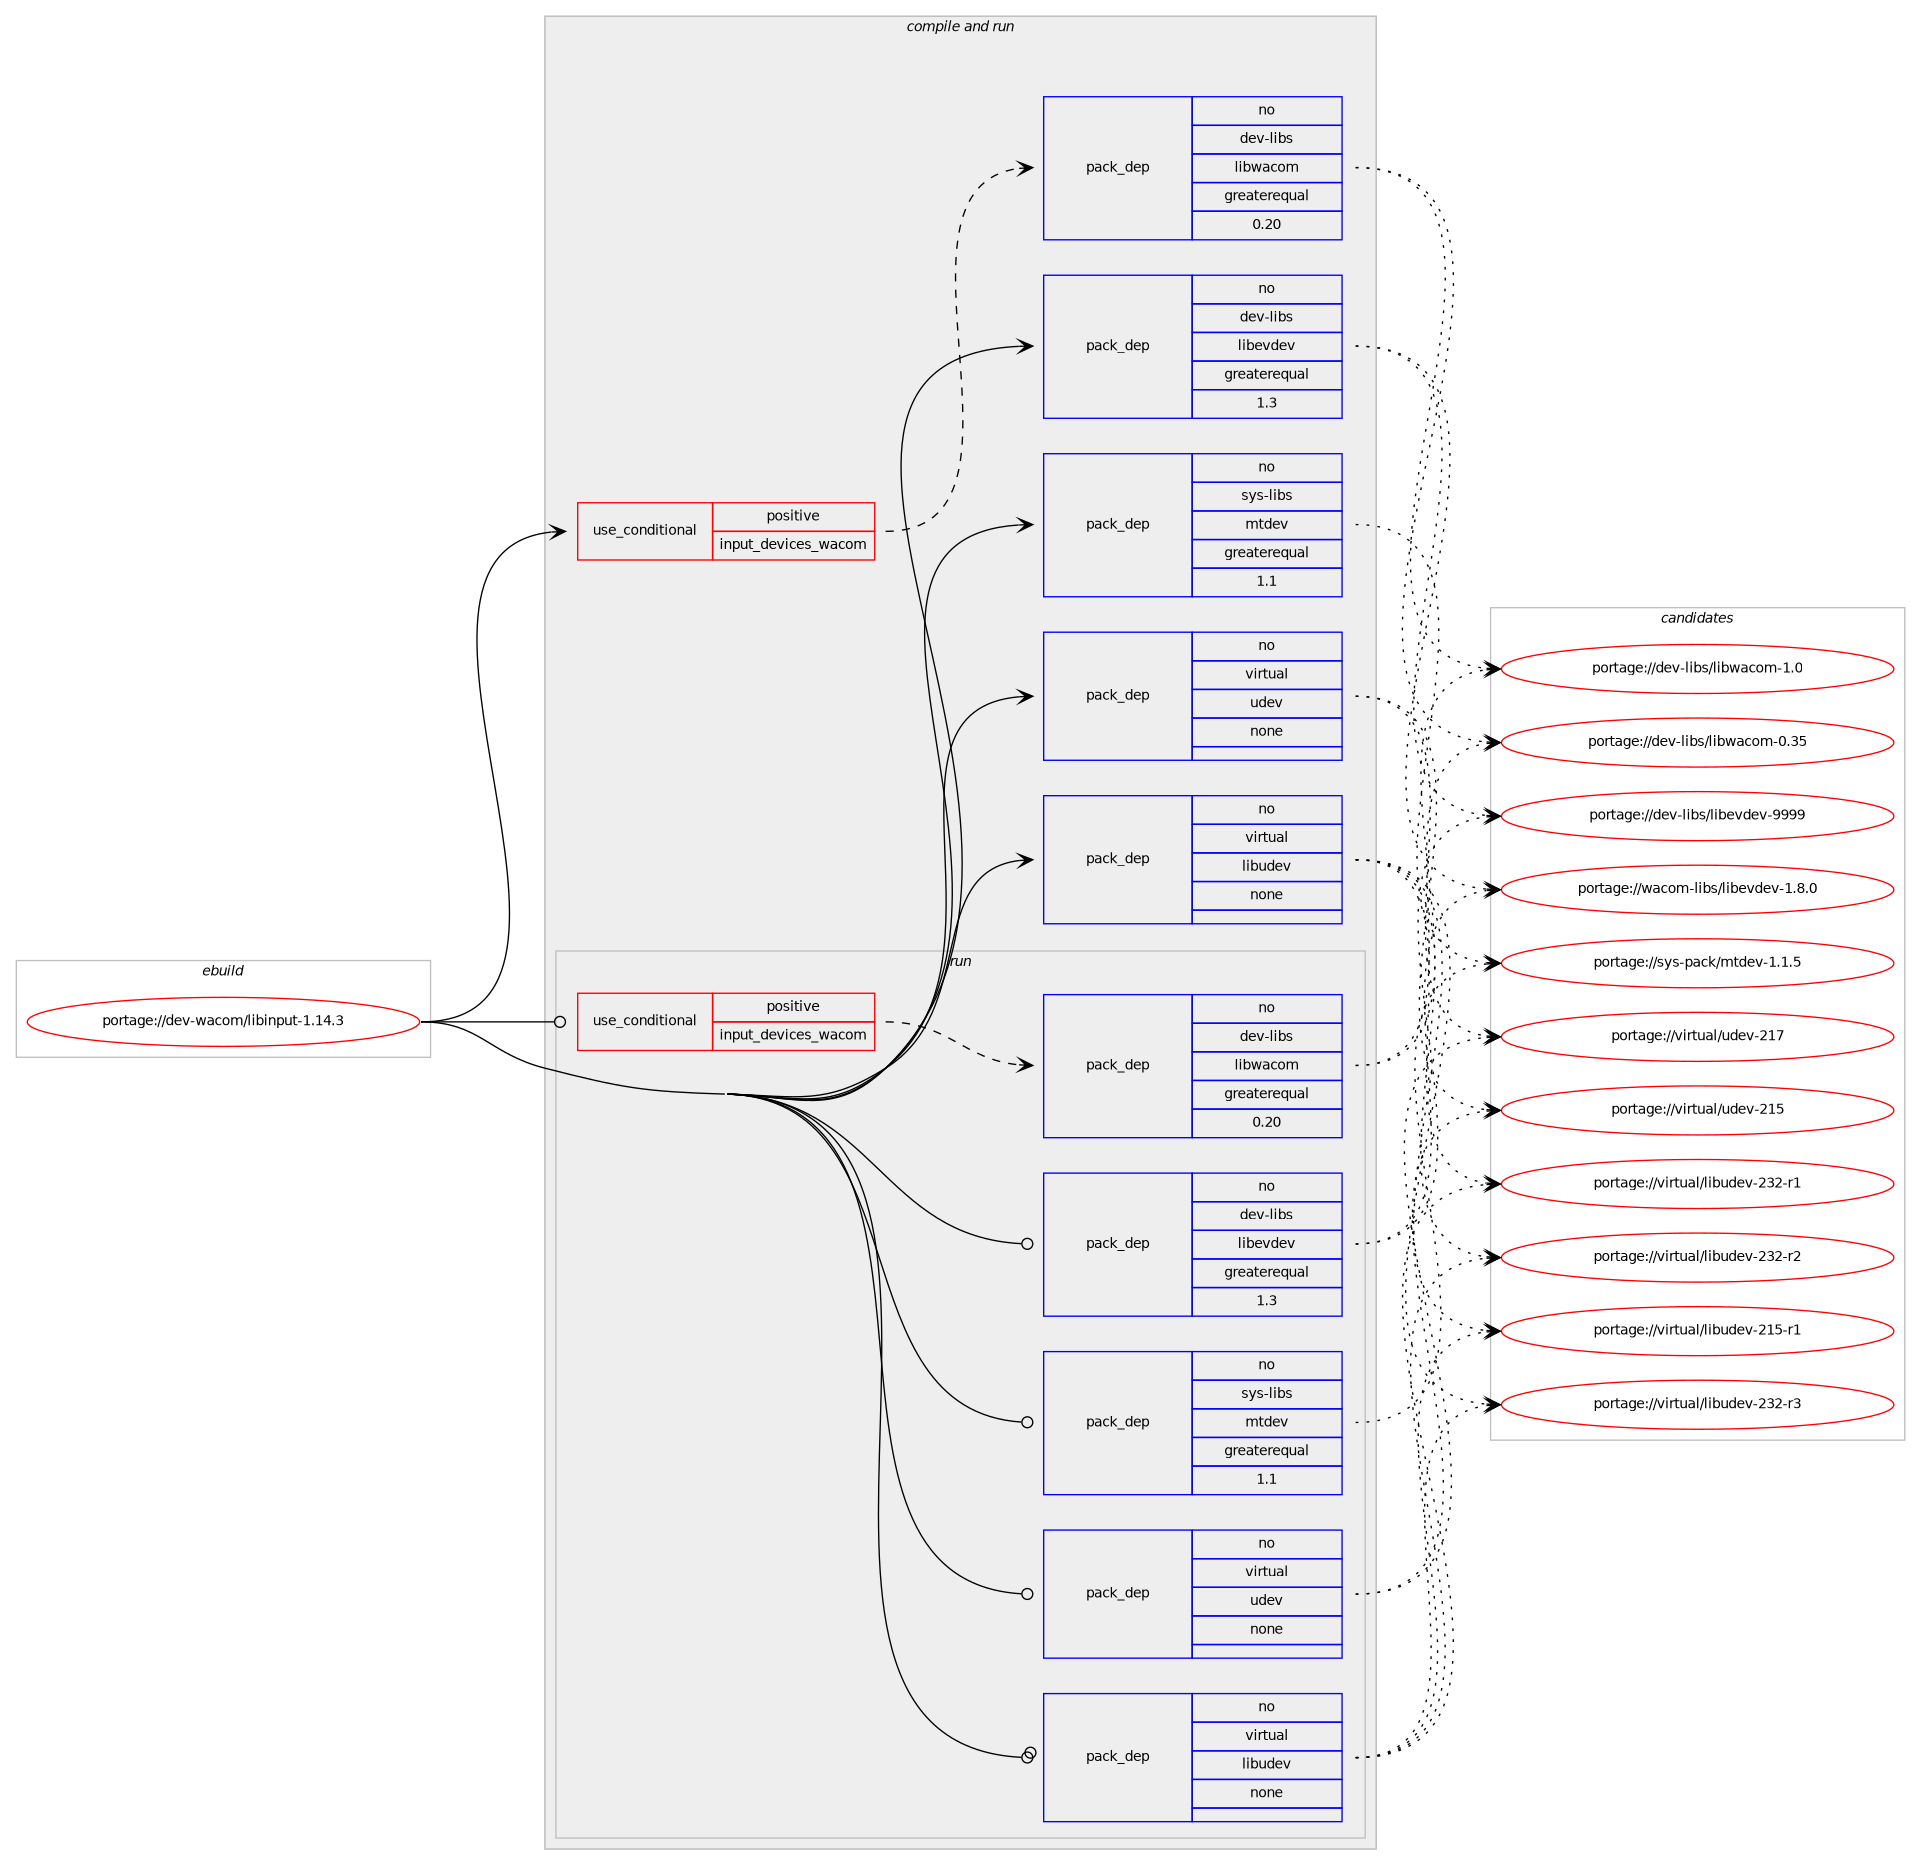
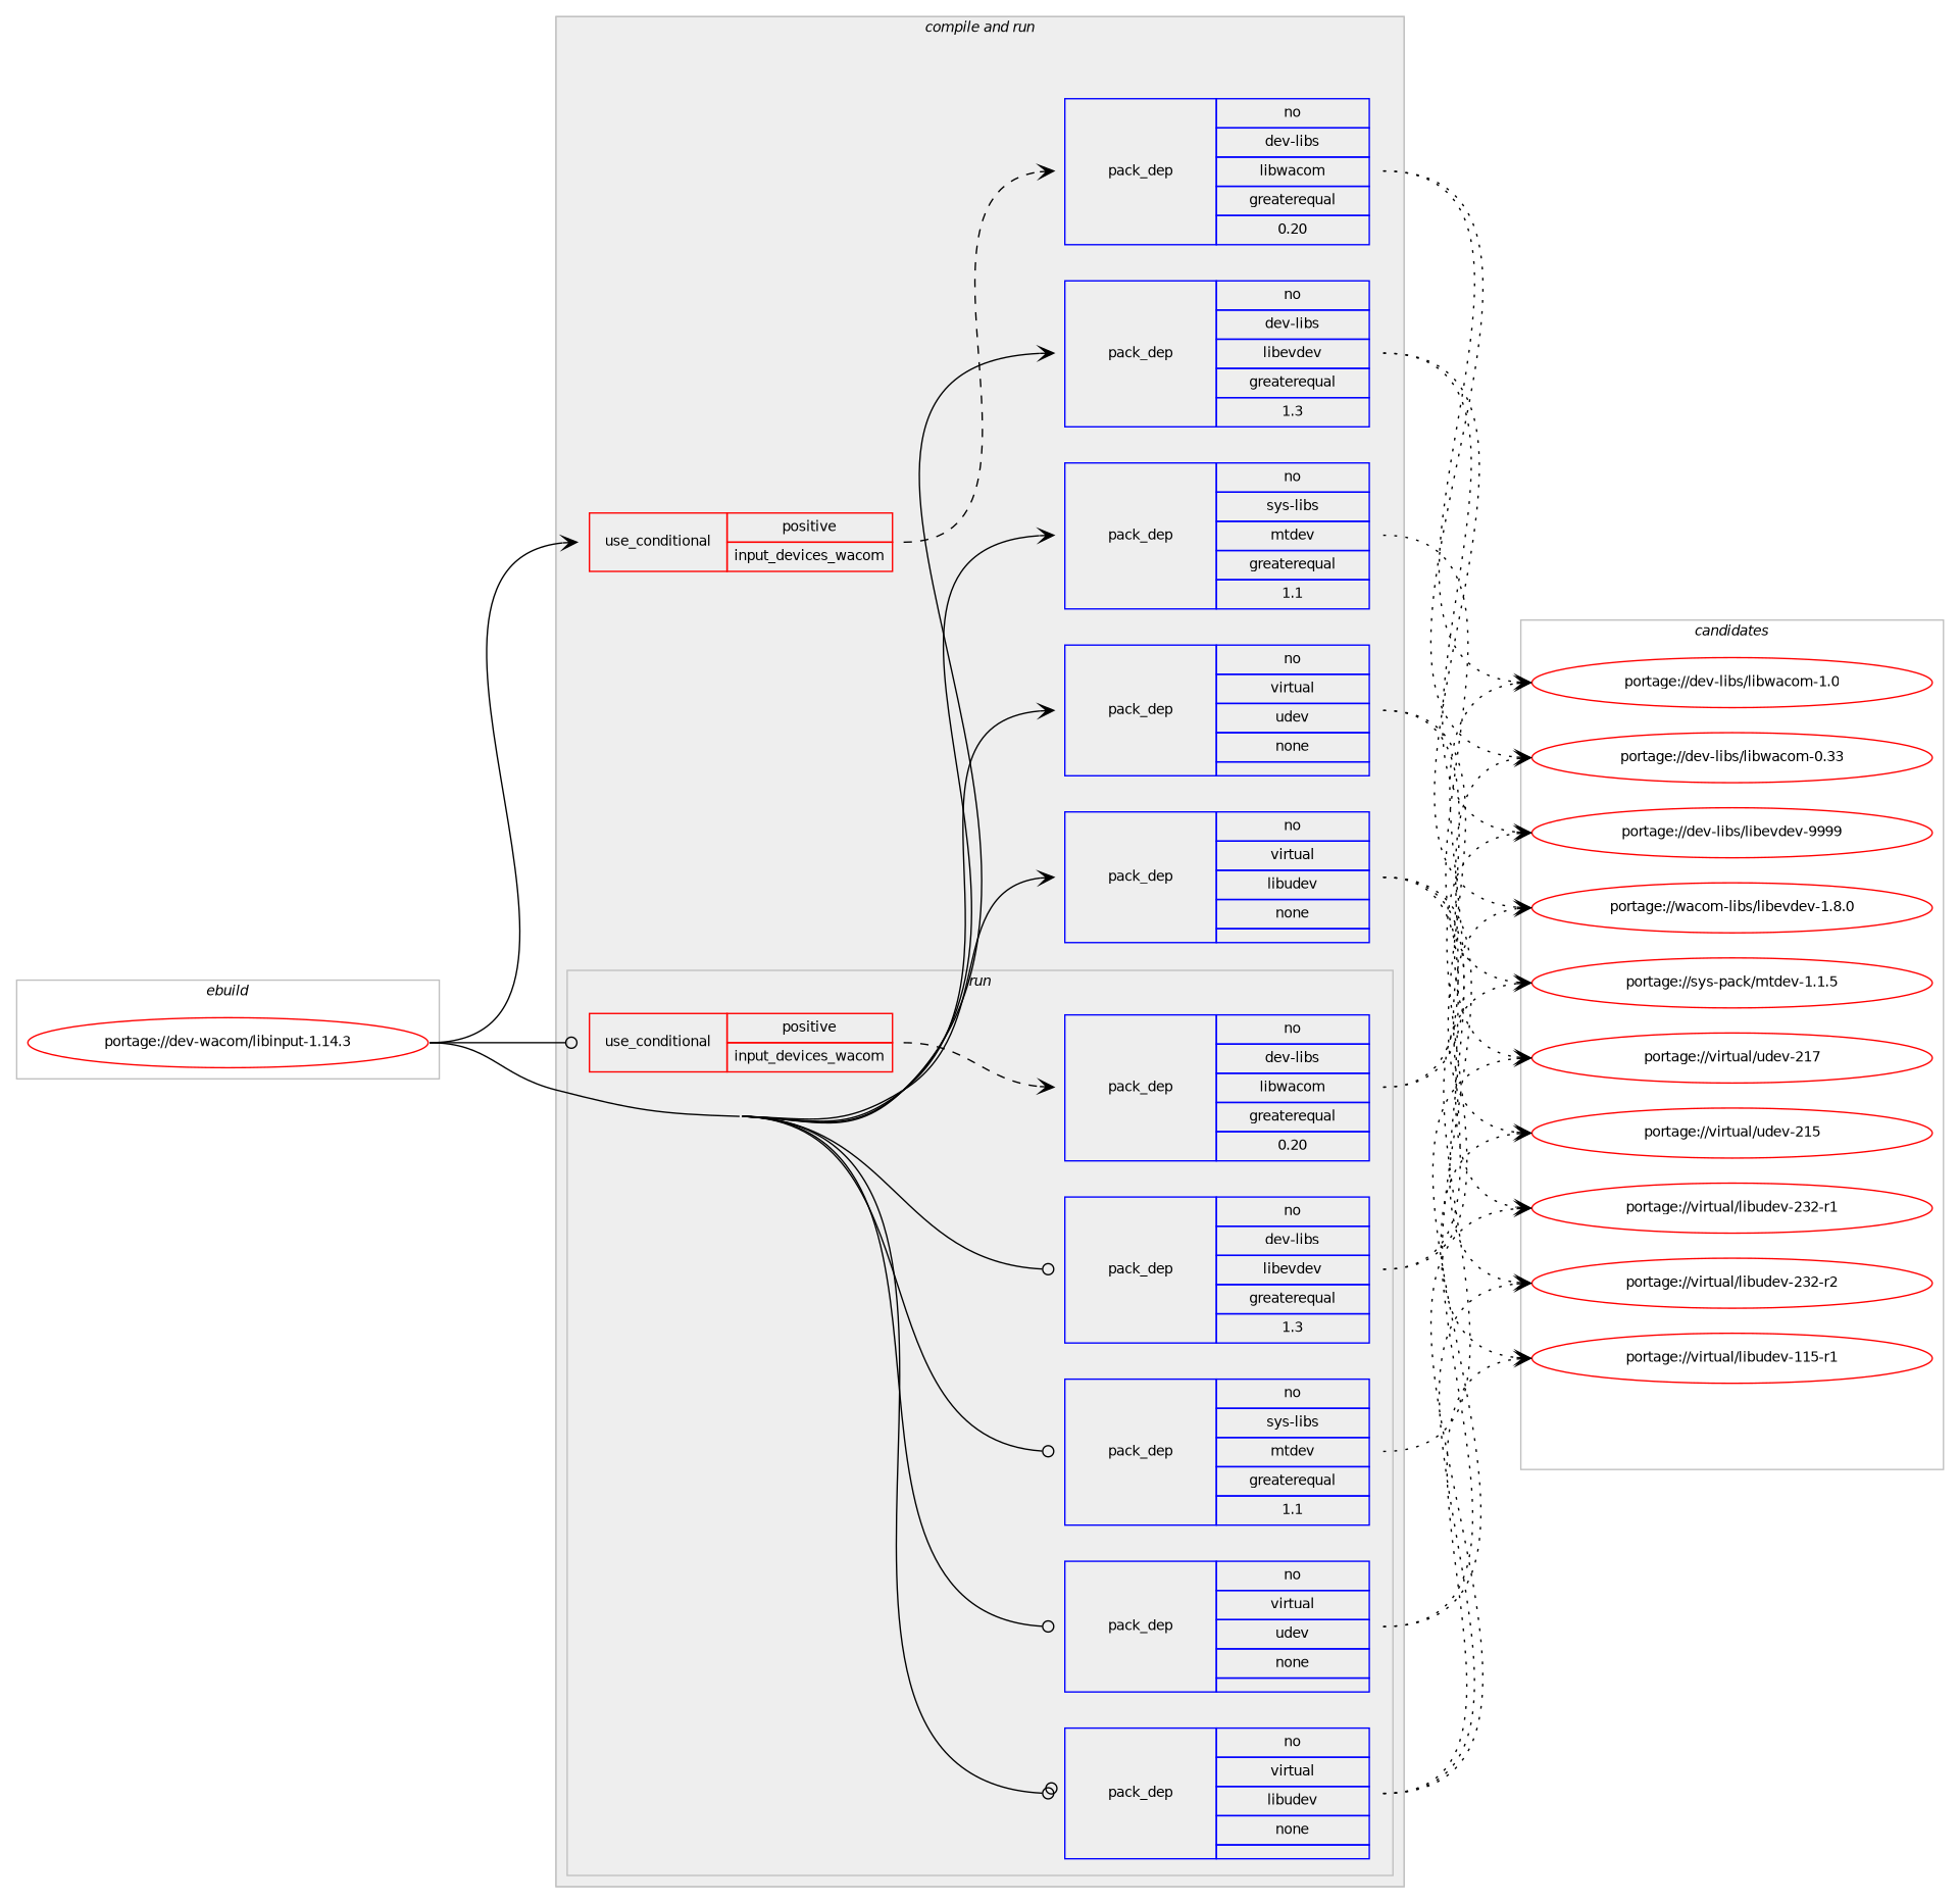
  digraph {
    compound=true
    concentrate=true
    fontname=Helvetica
    fontsize=10
    newrank=true
    rankdir=LR
    ranksep=1.5
    node [color=red fontname=Helvetica fontsize=10]
    edge [arrowhead=vee headport=w style=dotted tailport=e weight=100]
    n1 [label="portage://dev-wacom/libinput-1.14.3" width=4]
    n2 [color=blue label=<<TABLE BORDER="0" CELLBORDER="1" CELLSPACING="0" CELLPADDING="4" WIDTH="220"><TR><TD ROWSPAN="6" CELLPADDING="30">pack_dep</TD></TR><TR><TD WIDTH="110">no</TD></TR><TR><TD>dev-libs</TD></TR><TR><TD>libwacom</TD></TR><TR><TD>greaterequal</TD></TR><TR><TD>0.20</TD></TR></TABLE>> shape=none]
    n3 [label=<<TABLE BORDER="0" CELLBORDER="1" CELLSPACING="0" CELLPADDING="4"><TR><TD ROWSPAN="3" CELLPADDING="10">use_conditional</TD></TR><TR><TD>positive</TD></TR><TR><TD>input_devices_wacom</TD></TR></TABLE>> shape=none]
    n4 [color=blue label=<<TABLE BORDER="0" CELLBORDER="1" CELLSPACING="0" CELLPADDING="4" WIDTH="220"><TR><TD ROWSPAN="6" CELLPADDING="30">pack_dep</TD></TR><TR><TD WIDTH="110">no</TD></TR><TR><TD>dev-libs</TD></TR><TR><TD>libevdev</TD></TR><TR><TD>greaterequal</TD></TR><TR><TD>1.3</TD></TR></TABLE>> shape=none]
    n5 [color=blue label=<<TABLE BORDER="0" CELLBORDER="1" CELLSPACING="0" CELLPADDING="4" WIDTH="220"><TR><TD ROWSPAN="6" CELLPADDING="30">pack_dep</TD></TR><TR><TD WIDTH="110">no</TD></TR><TR><TD>sys-libs</TD></TR><TR><TD>mtdev</TD></TR><TR><TD>greaterequal</TD></TR><TR><TD>1.1</TD></TR></TABLE>> shape=none]
    n6 [color=blue label=<<TABLE BORDER="0" CELLBORDER="1" CELLSPACING="0" CELLPADDING="4" WIDTH="220"><TR><TD ROWSPAN="6" CELLPADDING="30">pack_dep</TD></TR><TR><TD WIDTH="110">no</TD></TR><TR><TD>virtual</TD></TR><TR><TD>libudev</TD></TR><TR><TD>none</TD></TR><TR><TD></TD></TR></TABLE>> shape=none]
    n7 [color=blue label=<<TABLE BORDER="0" CELLBORDER="1" CELLSPACING="0" CELLPADDING="4" WIDTH="220"><TR><TD ROWSPAN="6" CELLPADDING="30">pack_dep</TD></TR><TR><TD WIDTH="110">no</TD></TR><TR><TD>virtual</TD></TR><TR><TD>udev</TD></TR><TR><TD>none</TD></TR><TR><TD></TD></TR></TABLE>> shape=none]
    n8 [color=blue label=<<TABLE BORDER="0" CELLBORDER="1" CELLSPACING="0" CELLPADDING="4" WIDTH="220"><TR><TD ROWSPAN="6" CELLPADDING="30">pack_dep</TD></TR><TR><TD WIDTH="110">no</TD></TR><TR><TD>virtual</TD></TR><TR><TD>udev</TD></TR><TR><TD>none</TD></TR><TR><TD></TD></TR></TABLE>> shape=none]
    n9 [color=blue label=<<TABLE BORDER="0" CELLBORDER="1" CELLSPACING="0" CELLPADDING="4" WIDTH="220"><TR><TD ROWSPAN="6" CELLPADDING="30">pack_dep</TD></TR><TR><TD WIDTH="110">no</TD></TR><TR><TD>dev-libs</TD></TR><TR><TD>libwacom</TD></TR><TR><TD>greaterequal</TD></TR><TR><TD>0.20</TD></TR></TABLE>> shape=none]
    n10 [label=<<TABLE BORDER="0" CELLBORDER="1" CELLSPACING="0" CELLPADDING="4"><TR><TD ROWSPAN="3" CELLPADDING="10">use_conditional</TD></TR><TR><TD>positive</TD></TR><TR><TD>input_devices_wacom</TD></TR></TABLE>> shape=none]
    n11 [color=blue label=<<TABLE BORDER="0" CELLBORDER="1" CELLSPACING="0" CELLPADDING="4" WIDTH="220"><TR><TD ROWSPAN="6" CELLPADDING="30">pack_dep</TD></TR><TR><TD WIDTH="110">no</TD></TR><TR><TD>dev-libs</TD></TR><TR><TD>libevdev</TD></TR><TR><TD>greaterequal</TD></TR><TR><TD>1.3</TD></TR></TABLE>> shape=none]
    n12 [color=blue label=<<TABLE BORDER="0" CELLBORDER="1" CELLSPACING="0" CELLPADDING="4" WIDTH="220"><TR><TD ROWSPAN="6" CELLPADDING="30">pack_dep</TD></TR><TR><TD WIDTH="110">no</TD></TR><TR><TD>sys-libs</TD></TR><TR><TD>mtdev</TD></TR><TR><TD>greaterequal</TD></TR><TR><TD>1.1</TD></TR></TABLE>> shape=none]
    n13 [color=blue label=<<TABLE BORDER="0" CELLBORDER="1" CELLSPACING="0" CELLPADDING="4" WIDTH="220"><TR><TD ROWSPAN="6" CELLPADDING="30">pack_dep</TD></TR><TR><TD WIDTH="110">no</TD></TR><TR><TD>virtual</TD></TR><TR><TD>libudev</TD></TR><TR><TD>none</TD></TR><TR><TD></TD></TR></TABLE>> shape=none]
    n14 [label="portage://dev-libs/libwacom-1.0" width=4]
-   n15 [label="portage://dev-libs/libwacom-0.35" width=4]
+   n15 [label="portage://dev-libs/libwacom-0.33" width=4]
    n16 [label="portage://dev-libs/libevdev-9999" width=4]
    n17 [label="portage://wacom-libs/libevdev-1.8.0" width=4]
    n18 [label="portage://sys-pack/mtdev-1.1.5" width=4]
-   n19 [label="portage://virtual/libudev-232-r3" width=4]
    n20 [label="portage://virtual/libudev-232-r2" width=4]
    n21 [label="portage://virtual/libudev-232-r1" width=4]
-   n22 [label="portage://virtual/libudev-215-r1" width=4]
+   n22 [label="portage://virtual/libudev-115-r1" width=4]
    n23 [label="portage://virtual/udev-217" width=4]
    n24 [label="portage://virtual/udev-215" width=4]
    subgraph cluster_1 {
      color=gray
      label=<<i>ebuild</i>>
      n1
    }
    subgraph cluster_2 {
      color=gray
      label=<<i>dependencies</i>>
      subgraph cluster_3 {
        color=gray
        fillcolor="#eeeeee"
        label=<<i>compile</i>>
        style=filled
        subgraph sub_4 {
          color=gray
          fillcolor="#eeeeee"
          label=<<i>compile</i>>
          style=filled
          n3
          subgraph sub_5 {
            color=gray
            fillcolor="#eeeeee"
            label=<<i>compile</i>>
            style=filled
            n2
          }
        }
        subgraph sub_6 {
          color=gray
          fillcolor="#eeeeee"
          label=<<i>compile</i>>
          style=filled
          n4
        }
        subgraph sub_7 {
          color=gray
          fillcolor="#eeeeee"
          label=<<i>compile</i>>
          style=filled
          n5
        }
        subgraph sub_8 {
          color=gray
          fillcolor="#eeeeee"
          label=<<i>compile</i>>
          style=filled
          n6
        }
        subgraph sub_9 {
          color=gray
          fillcolor="#eeeeee"
          label=<<i>compile</i>>
          style=filled
          n7
        }
      }
      subgraph cluster_10 {
        color=gray
        fillcolor="#eeeeee"
        label=<<i>compile and run</i>>
        style=filled
      }
      subgraph cluster_11 {
        color=gray
        fillcolor="#eeeeee"
        label=<<i>run</i>>
        style=filled
        subgraph sub_12 {
          color=gray
          fillcolor="#eeeeee"
          label=<<i>run</i>>
          style=filled
          n8
        }
        subgraph sub_13 {
          color=gray
          fillcolor="#eeeeee"
          label=<<i>run</i>>
          style=filled
          n10
          subgraph sub_14 {
            color=gray
            fillcolor="#eeeeee"
            label=<<i>run</i>>
            style=filled
            n9
          }
        }
        subgraph sub_15 {
          color=gray
          fillcolor="#eeeeee"
          label=<<i>run</i>>
          style=filled
          n11
        }
        subgraph sub_16 {
          color=gray
          fillcolor="#eeeeee"
          label=<<i>run</i>>
          style=filled
          n12
        }
        subgraph sub_17 {
          color=gray
          fillcolor="#eeeeee"
          label=<<i>run</i>>
          style=filled
          n13
        }
      }
    }
    subgraph cluster_18 {
      color=gray
      label=<<i>candidates</i>>
      rank=same
      subgraph sub_19 {
        color=black
        label=<<i>candidates</i>>
        nodesep=1
        rank=same
        n14
        n15
      }
      subgraph sub_20 {
        color=black
        label=<<i>candidates</i>>
        nodesep=1
        rank=same
        n16
        n17
      }
      subgraph sub_21 {
        color=black
        label=<<i>candidates</i>>
        nodesep=1
        rank=same
        n18
      }
      subgraph sub_22 {
        color=black
        label=<<i>candidates</i>>
        nodesep=1
        rank=same
        n16
        n17
      }
      subgraph sub_23 {
        color=black
        label=<<i>candidates</i>>
        nodesep=1
        rank=same
-       n19
        n20
        n21
        n22
      }
      subgraph sub_24 {
        color=black
        label=<<i>candidates</i>>
        nodesep=1
        rank=same
        n23
        n24
      }
      subgraph sub_25 {
        color=black
        label=<<i>candidates</i>>
        nodesep=1
        rank=same
        n14
        n15
      }
      subgraph sub_26 {
        color=black
        label=<<i>candidates</i>>
        nodesep=1
        rank=same
        n18
      }
      subgraph sub_27 {
        color=black
        label=<<i>candidates</i>>
        nodesep=1
        rank=same
-       n19
        n20
        n21
        n22
      }
      subgraph sub_28 {
        color=black
        label=<<i>candidates</i>>
        nodesep=1
        rank=same
        n23
        n24
      }
    }
    n1 -> n3 [style=solid weight=20]
    n1 -> n4 [style=solid weight=20]
    n1 -> n5 [style=solid weight=20]
    n1 -> n6 [style=solid weight=20]
    n1 -> n7 [style=solid weight=20]
    n1 -> n8 [arrowhead=odot style=solid weight=20]
    n1 -> n10 [arrowhead=odot style=solid weight=20]
    n1 -> n11 [arrowhead=odot style=solid weight=20]
    n1 -> n12 [arrowhead=odot style=solid weight=20]
    n1 -> n13 [arrowhead=odot style=solid weight=20]
    n2 -> n14
    n2 -> n15
    n3 -> n2 [style=dashed weight=20]
    n4 -> n16
    n4 -> n17
    n5 -> n18
-   n6 -> n19
    n6 -> n20
    n6 -> n21
    n6 -> n22
    n7 -> n23
    n7 -> n24
    n8 -> n23
    n8 -> n24
    n9 -> n14
    n9 -> n15
    n10 -> n9 [style=dashed weight=20]
    n11 -> n16
    n11 -> n17
    n12 -> n18
-   n13 -> n19
    n13 -> n20
    n13 -> n21
    n13 -> n22
  }
